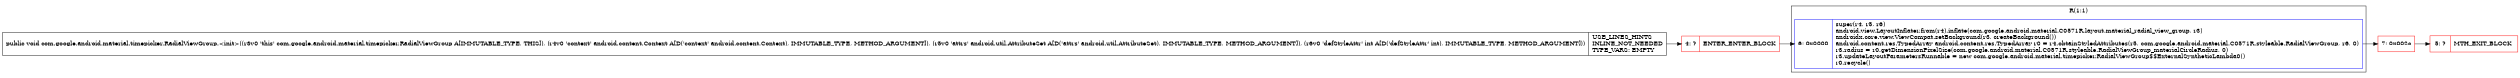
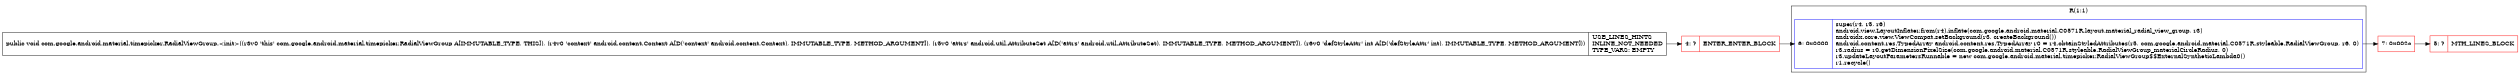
  digraph {
    rankdir=LR
    node [color=red shape=record]
-   n1 [color=blue label="{6\:\ 0x0000|super(r4, r5, r6)\landroid.view.LayoutInflater.from(r4).inflate(com.google.android.material.C0571R.layout.material_radial_view_group, r3)\landroidx.core.view.ViewCompat.setBackground(r3, createBackground())\landroid.content.res.TypedArray android.content.res.TypedArray r0 = r4.obtainStyledAttributes(r5, com.google.android.material.C0571R.styleable.RadialViewGroup, r6, 0)\lr3.radius = r0.getDimensionPixelSize(com.google.android.material.C0571R.styleable.RadialViewGroup_materialCircleRadius, 0)\lr3.updateLayoutParametersRunnable = new com.google.android.material.timepicker.RadialViewGroup$$ExternalSyntheticLambda0()\lr0.recycle()\l}"]
+   n1 [color=blue label="{6\:\ 0x0000|super(r4, r5, r6)\landroid.view.LayoutInflater.from(r4).inflate(com.google.android.material.C0571R.layout.material_radial_view_group, r3)\landroidx.core.view.ViewCompat.setBackground(r3, createBackground())\landroid.content.res.TypedArray android.content.res.TypedArray r0 = r4.obtainStyledAttributes(r5, com.google.android.material.C0571R.styleable.RadialViewGroup, r6, 0)\lr3.radius = r0.getDimensionPixelSize(com.google.android.material.C0571R.styleable.RadialViewGroup_materialCircleRadius, 0)\lr3.updateLayoutParametersRunnable = new com.google.android.material.timepicker.RadialViewGroup$$ExternalSyntheticLambda0()\lr1.recycle()\l}"]
    n2 [label="{7\:\ 0x002c}"]
-   n3 [label="{5\:\ ?|MTH_EXIT_BLOCK\l}"]
+   n3 [label="{5\:\ ?|MTH_LINES_BLOCK\l}"]
    n4 [label="{4\:\ ?|ENTER_ENTER_BLOCK\l}"]
    n5 [label="{public void com.google.android.material.timepicker.RadialViewGroup.\<init\>((r3v0 'this' com.google.android.material.timepicker.RadialViewGroup A[IMMUTABLE_TYPE, THIS]), (r4v0 'context' android.content.Context A[D('context' android.content.Context), IMMUTABLE_TYPE, METHOD_ARGUMENT]), (r5v0 'attrs' android.util.AttributeSet A[D('attrs' android.util.AttributeSet), IMMUTABLE_TYPE, METHOD_ARGUMENT]), (r6v0 'defStyleAttr' int A[D('defStyleAttr' int), IMMUTABLE_TYPE, METHOD_ARGUMENT]))  | USE_LINES_HINTS\lINLINE_NOT_NEEDED\lTYPE_VARS: EMPTY\l}" color=""]
    subgraph cluster_1 {
      label="R(1:1)"
      n1
    }
    n1 -> n2
    n2 -> n3
    n4 -> n1
    n5 -> n4
  }
